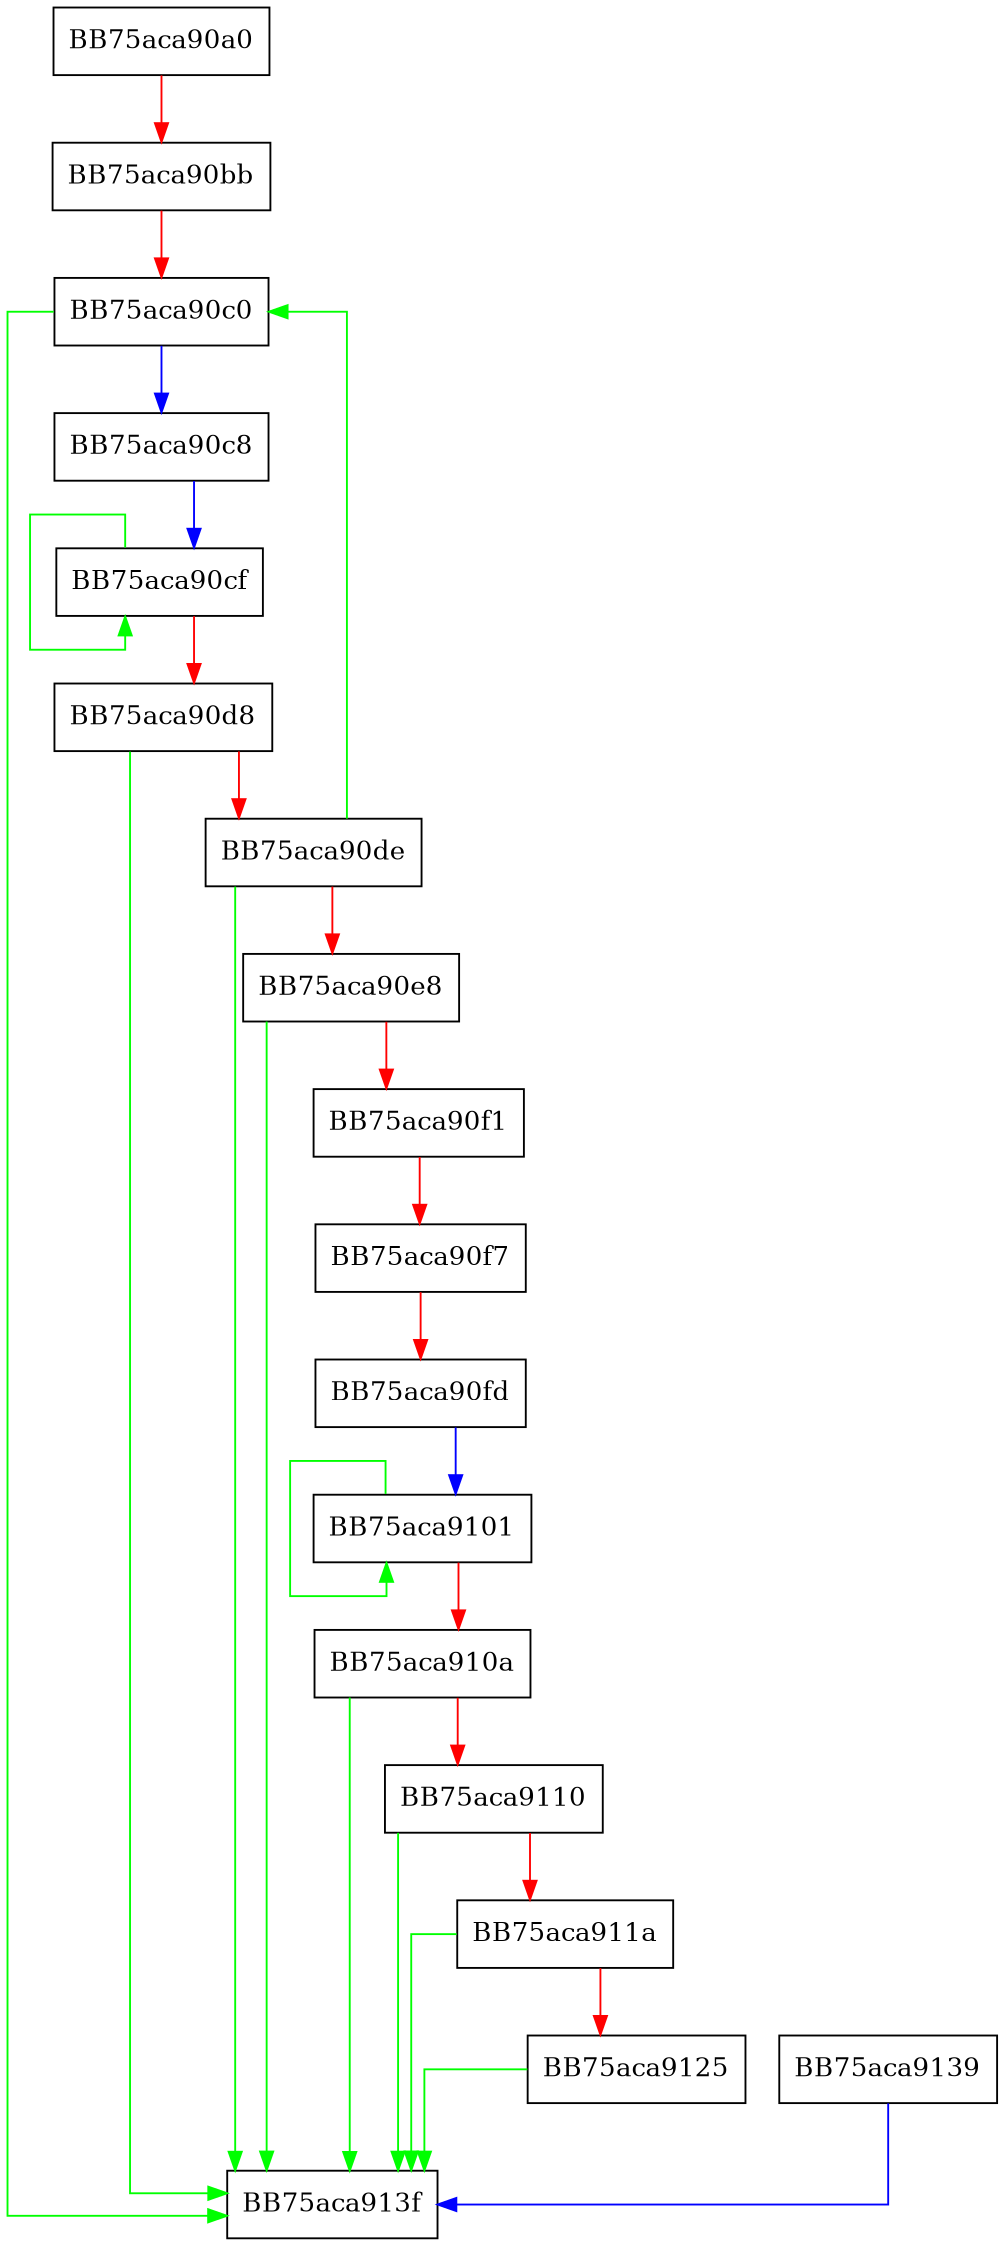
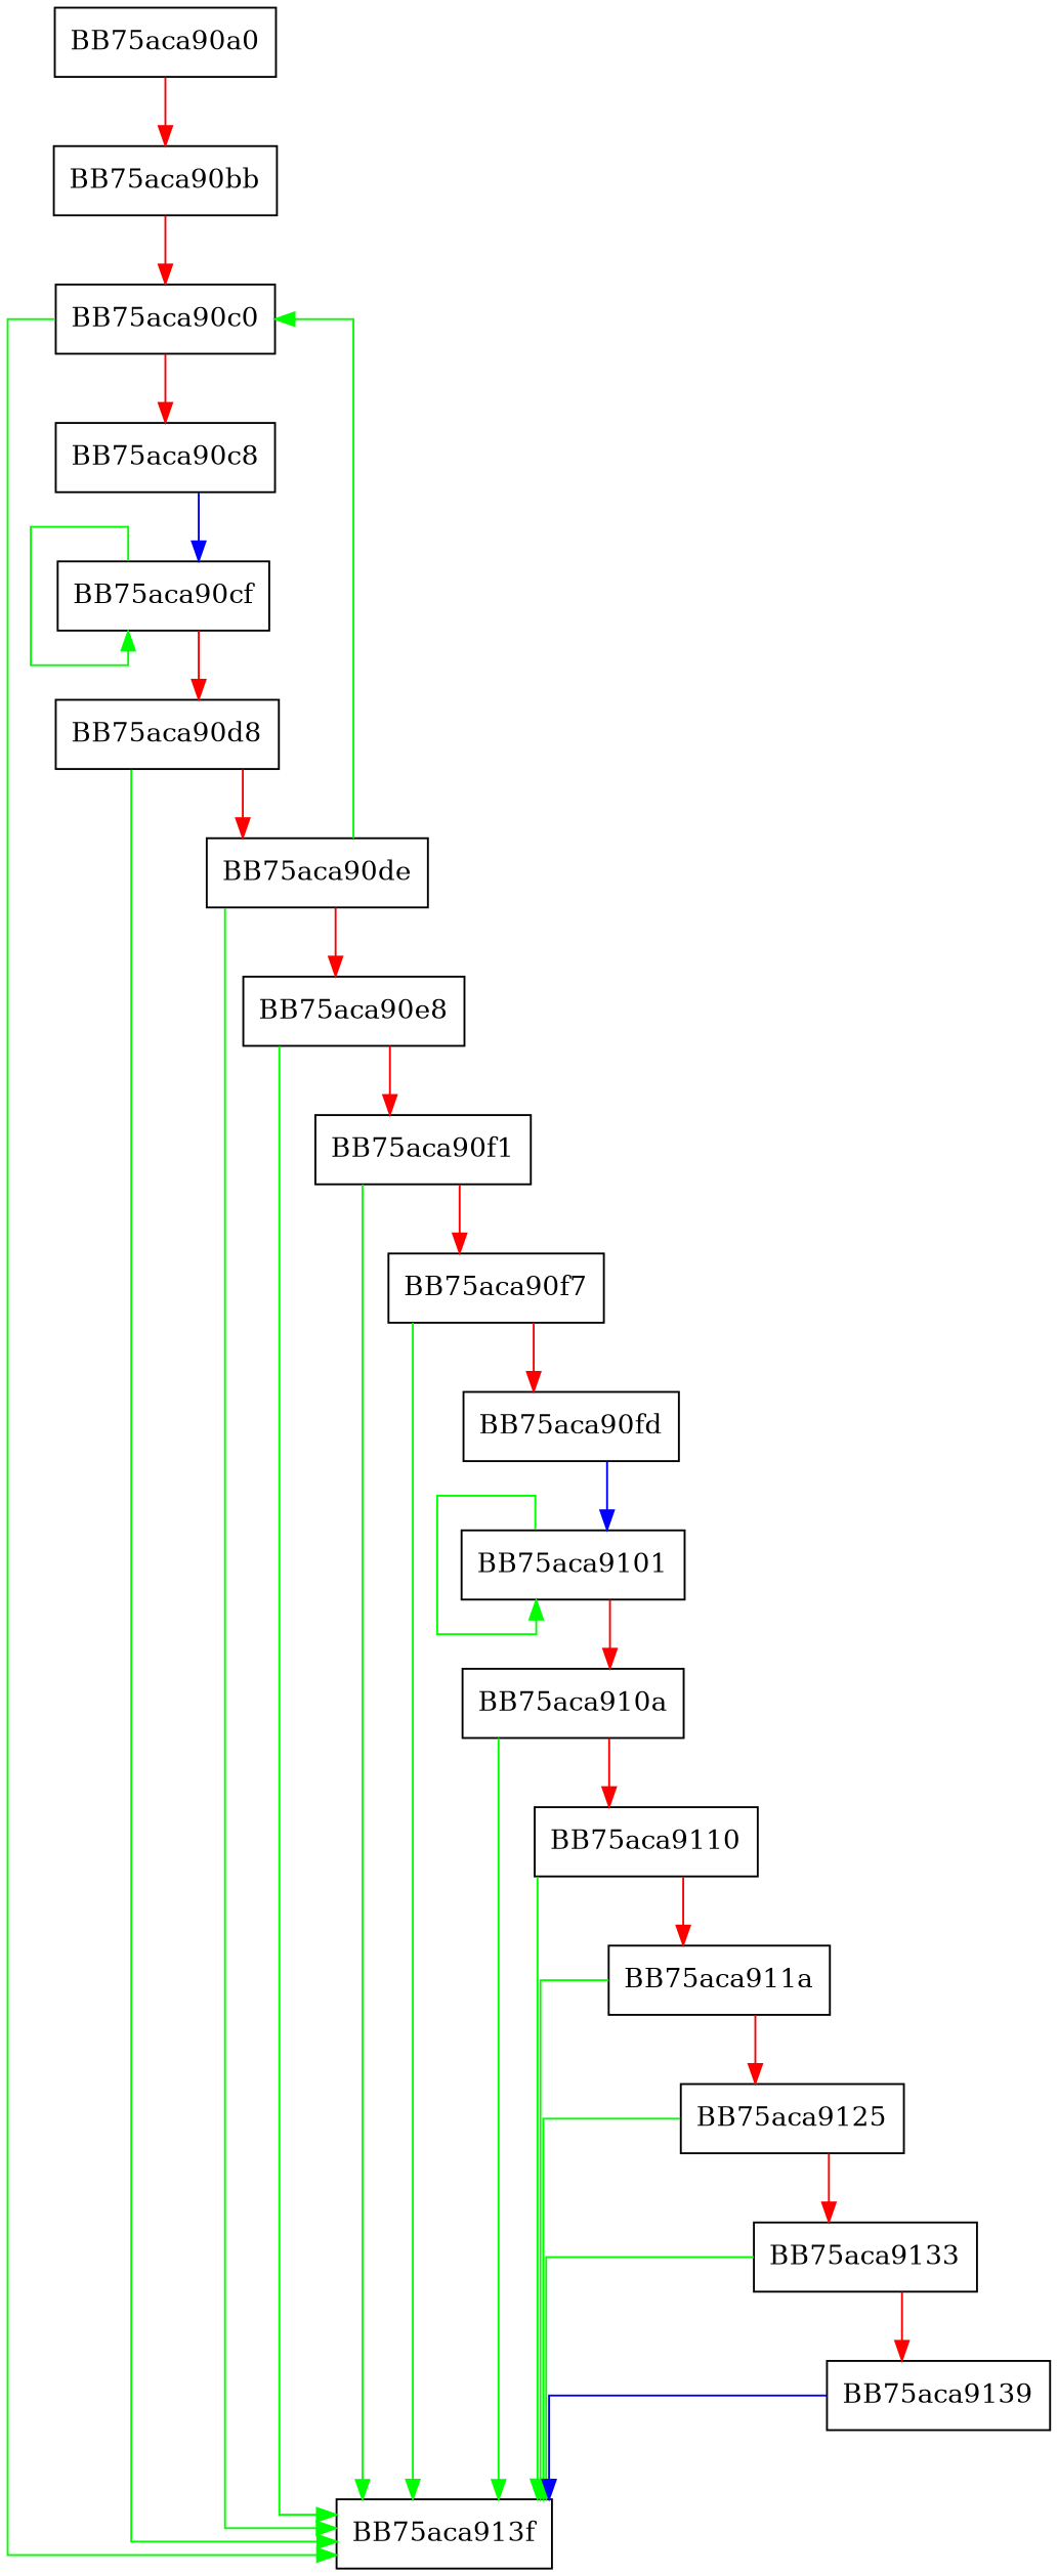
  digraph {
    splines=ortho
    node [shape=box]
    edge [color=red]
    BB75aca90a0
    BB75aca90bb
    BB75aca90c0
    BB75aca913f
    BB75aca90c8
    BB75aca90cf
    BB75aca90d8
    BB75aca90de
    BB75aca90e8
    BB75aca90f1
    BB75aca90f7
    BB75aca90fd
    BB75aca9101
    BB75aca910a
    BB75aca9110
    BB75aca911a
    BB75aca9125
+   BB75aca9133
    BB75aca9139
    BB75aca90a0 -> BB75aca90bb
    BB75aca90bb -> BB75aca90c0
    BB75aca90c0 -> BB75aca913f [color=green]
-   BB75aca90c0 -> BB75aca90c8 [color=blue]
+   BB75aca90c0 -> BB75aca90c8
    BB75aca90c8 -> BB75aca90cf [color=blue]
    BB75aca90cf -> BB75aca90cf [color=green]
    BB75aca90cf -> BB75aca90d8
    BB75aca90d8 -> BB75aca913f [color=green]
    BB75aca90d8 -> BB75aca90de
    BB75aca90de -> BB75aca90c0 [color=green]
    BB75aca90de -> BB75aca913f [color=green]
    BB75aca90de -> BB75aca90e8
    BB75aca90e8 -> BB75aca913f [color=green]
    BB75aca90e8 -> BB75aca90f1
+   BB75aca90f1 -> BB75aca913f [color=green]
    BB75aca90f1 -> BB75aca90f7
+   BB75aca90f7 -> BB75aca913f [color=green]
    BB75aca90f7 -> BB75aca90fd
    BB75aca90fd -> BB75aca9101 [color=blue]
    BB75aca9101 -> BB75aca9101 [color=green]
    BB75aca9101 -> BB75aca910a
    BB75aca910a -> BB75aca913f [color=green]
    BB75aca910a -> BB75aca9110
    BB75aca9110 -> BB75aca913f [color=green]
    BB75aca9110 -> BB75aca911a
    BB75aca911a -> BB75aca913f [color=green]
    BB75aca911a -> BB75aca9125
    BB75aca9125 -> BB75aca913f [color=green]
+   BB75aca9125 -> BB75aca9133
+   BB75aca9133 -> BB75aca913f [color=green]
+   BB75aca9133 -> BB75aca9139
    BB75aca9139 -> BB75aca913f [color=blue]
  }
